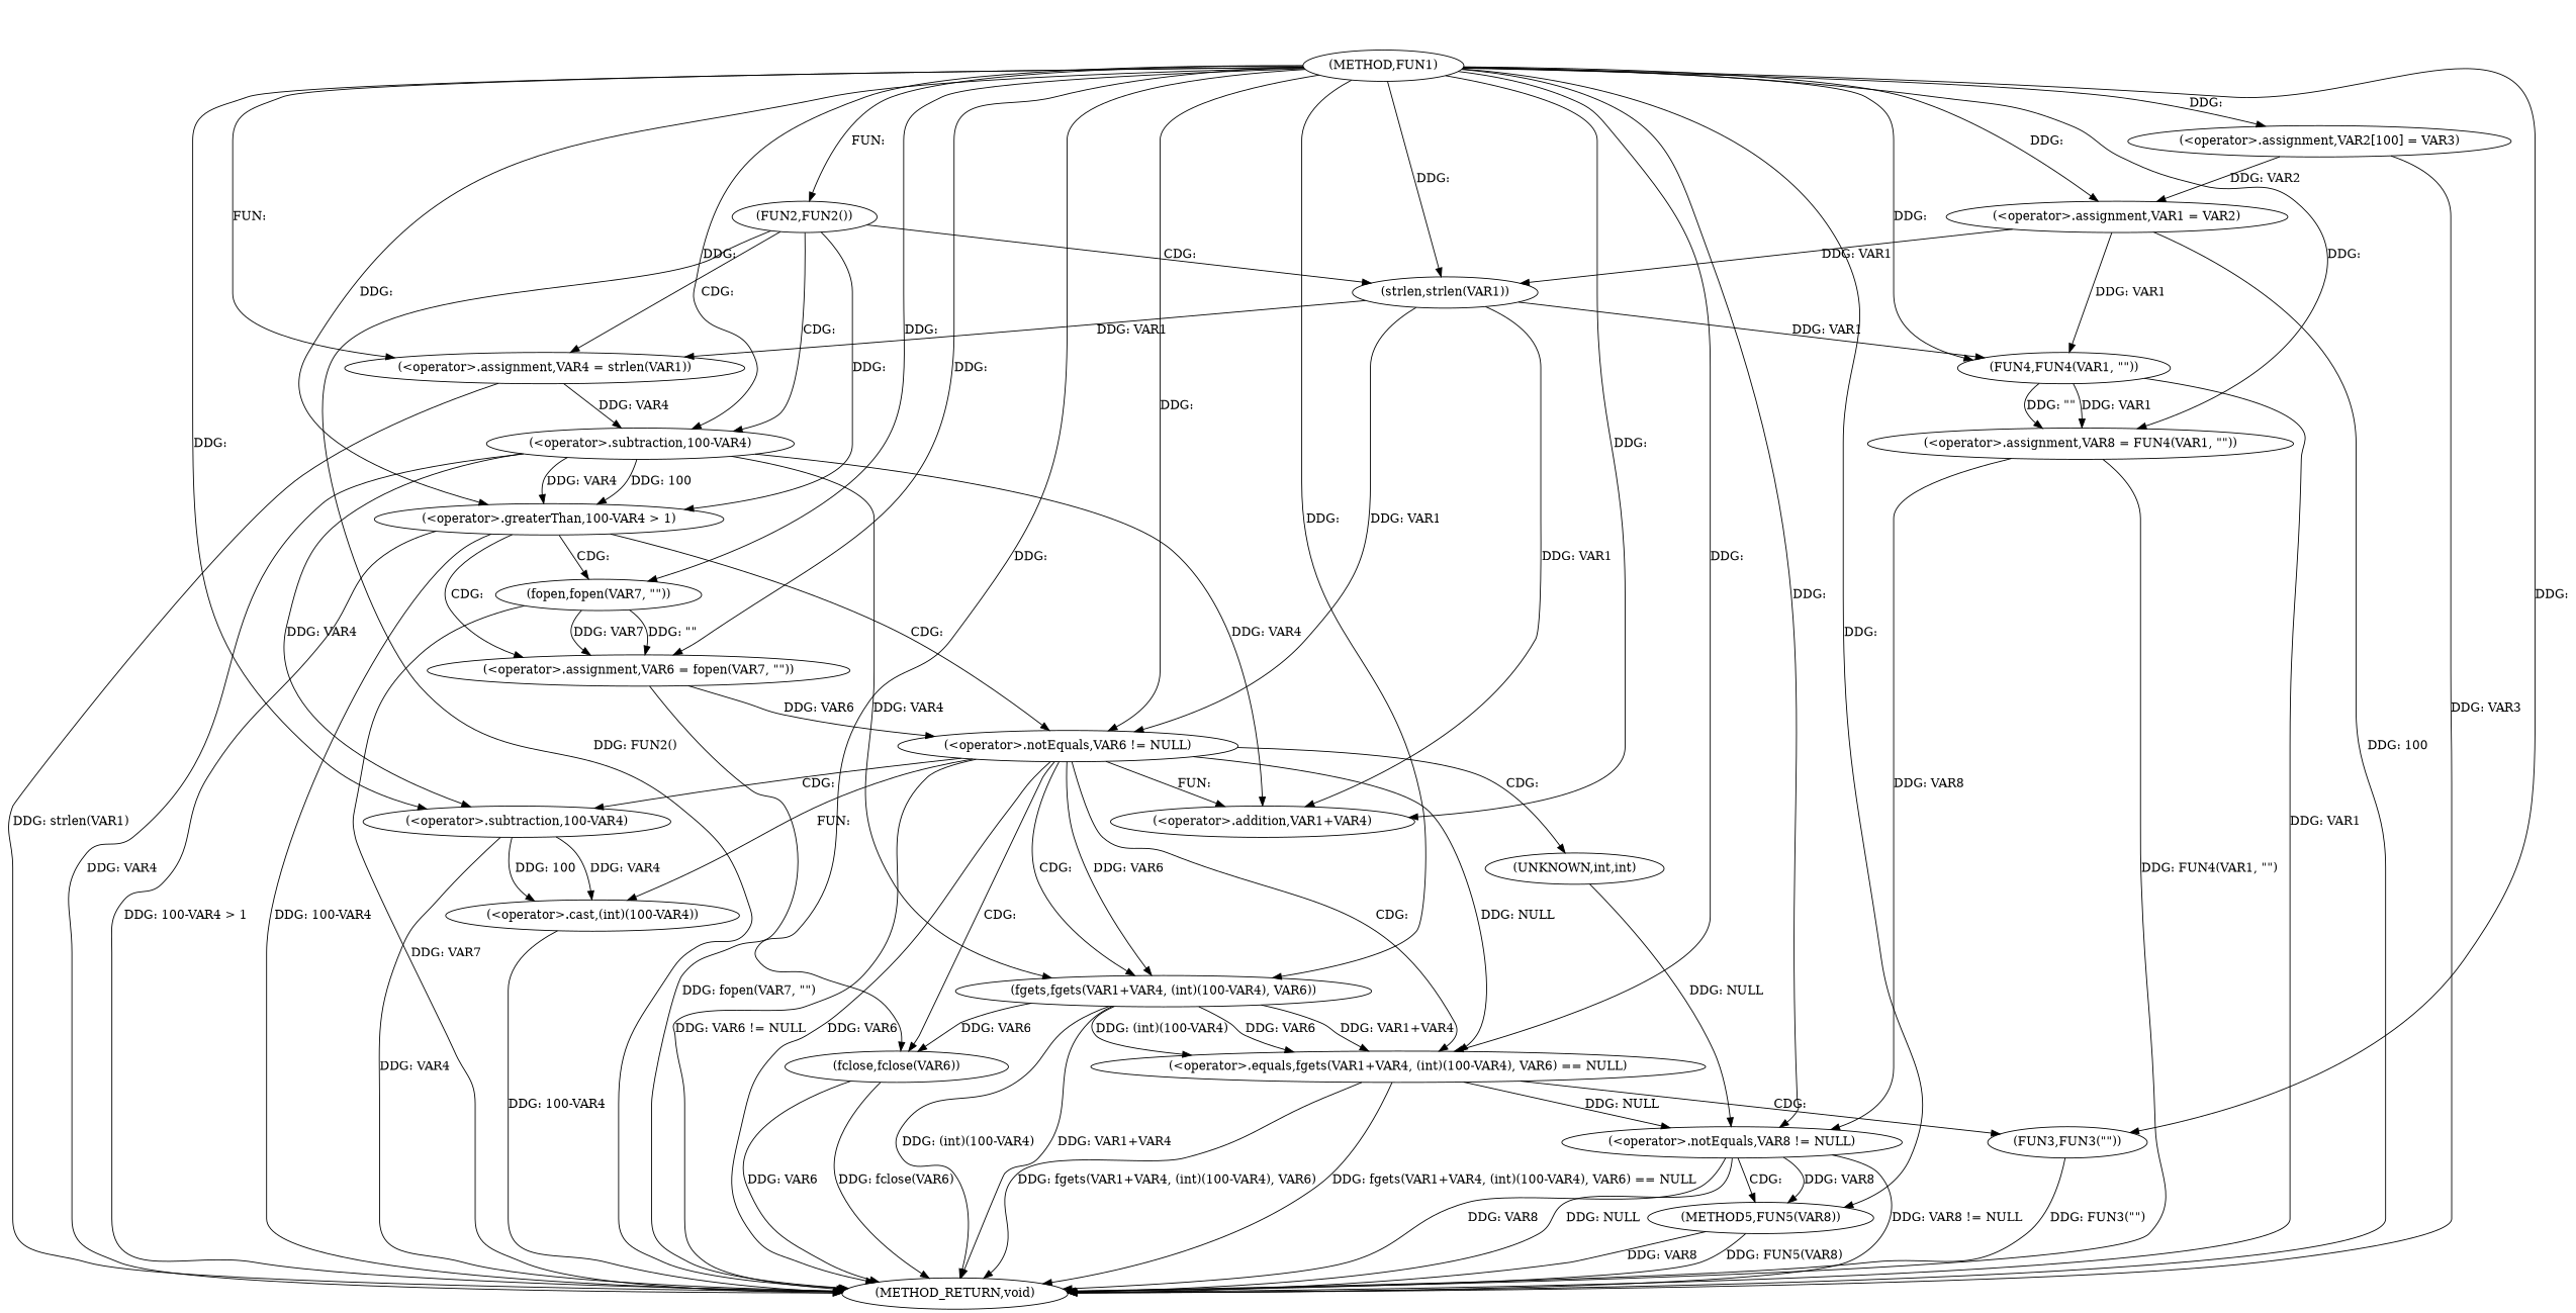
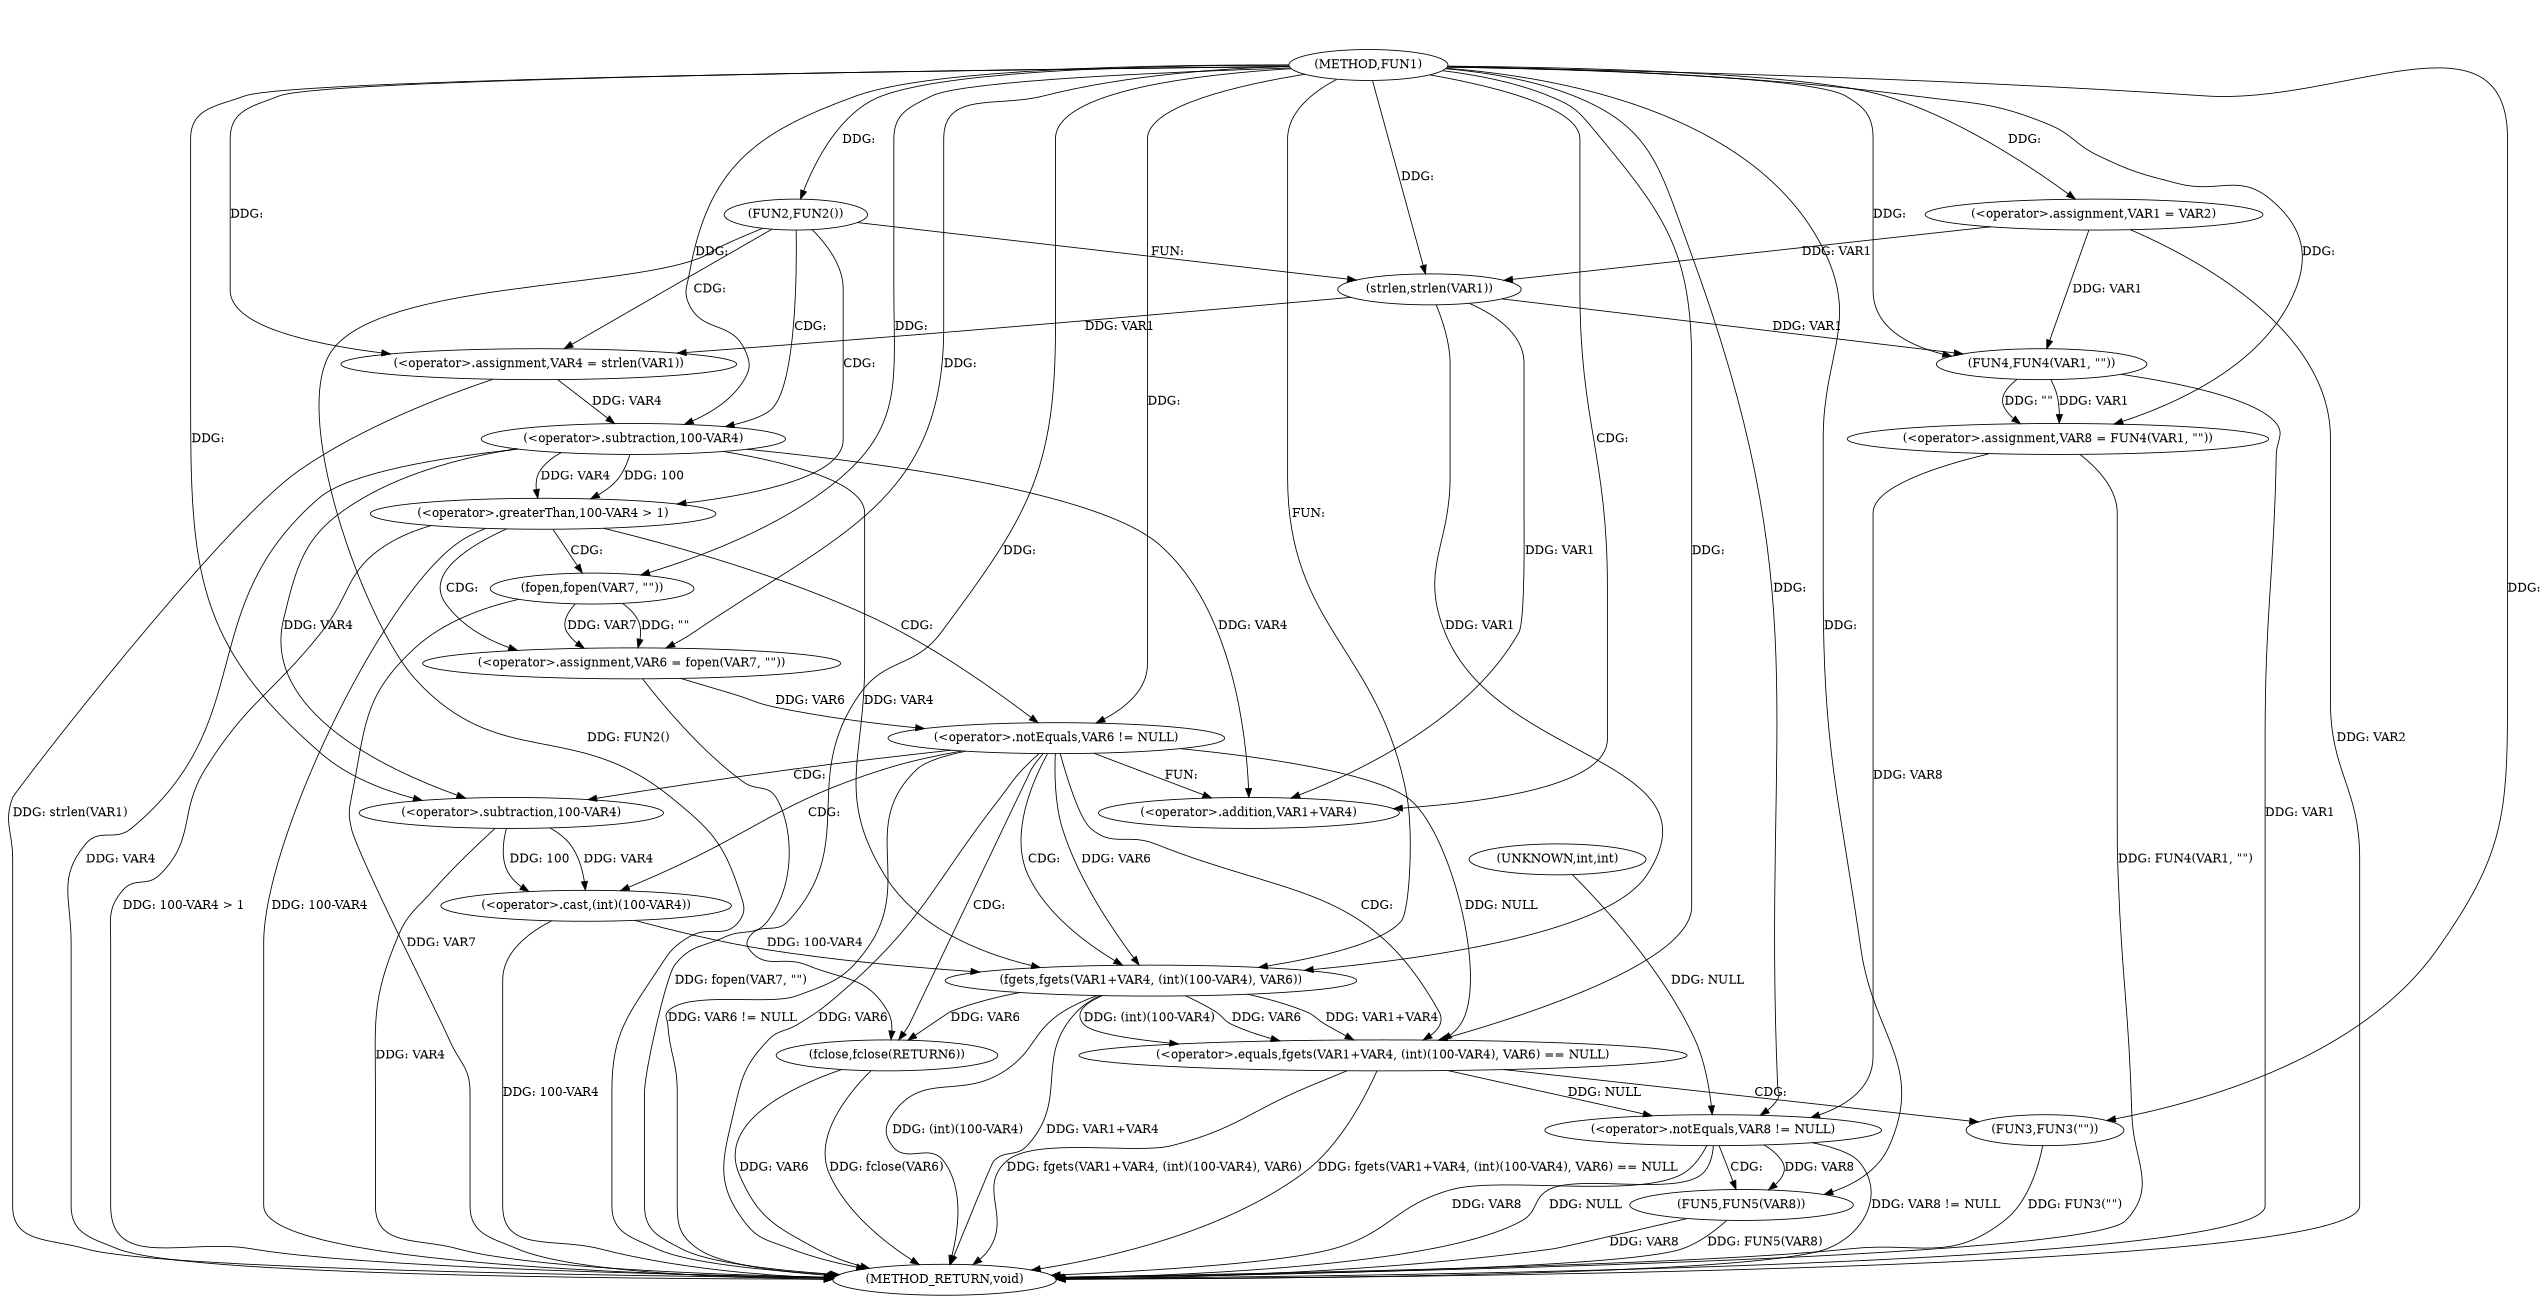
  digraph {
    n1 [label="(METHOD,FUN1)"]
-   n2 [label="(<operator>.assignment,VAR2[100] = VAR3)"]
    n3 [label="(<operator>.assignment,VAR1 = VAR2)"]
    n4 [label="(FUN2,FUN2())"]
    n5 [label="(<operator>.assignment,VAR4 = strlen(VAR1))"]
    n6 [label="(strlen,strlen(VAR1))"]
    n7 [label="(<operator>.greaterThan,100-VAR4 > 1)"]
    n8 [label="(<operator>.subtraction,100-VAR4)"]
    n9 [label="(<operator>.assignment,VAR6 = fopen(VAR7, \"\"))"]
    n10 [label="(fopen,fopen(VAR7, \"\"))"]
    n11 [label="(<operator>.notEquals,VAR6 != NULL)"]
    n12 [label="(<operator>.equals,fgets(VAR1+VAR4, (int)(100-VAR4), VAR6) == NULL)"]
    n13 [label="(fgets,fgets(VAR1+VAR4, (int)(100-VAR4), VAR6))"]
    n14 [label="(<operator>.addition,VAR1+VAR4)"]
    n15 [label="(<operator>.subtraction,100-VAR4)"]
    n16 [label="(FUN3,FUN3(\"\"))"]
-   n17 [label="(fclose,fclose(VAR6))"]
+   n17 [label="(fclose,fclose(RETURN6))"]
    n18 [label="(<operator>.assignment,VAR8 = FUN4(VAR1, \"\"))"]
    n19 [label="(FUN4,FUN4(VAR1, \"\"))"]
    n20 [label="(<operator>.notEquals,VAR8 != NULL)"]
-   n21 [label="(METHOD5,FUN5(VAR8))"]
+   n21 [label="(FUN5,FUN5(VAR8))"]
    n22 [label="(METHOD_RETURN,void)"]
    n23 [label="(<operator>.cast,(int)(100-VAR4))"]
    n24 [label="(UNKNOWN,int,int)"]
-   n1 -> n2 [label="DDG: "]
    n1 -> n3 [label="DDG: "]
-   n1 -> n4 [label="FUN: "]
-   n1 -> n5 [label="FUN: "]
+   n1 -> n4 [label="DDG: "]
+   n1 -> n5 [label="DDG: "]
    n1 -> n6 [label="DDG: "]
-   n1 -> n7 [label="DDG: "]
    n1 -> n8 [label="DDG: "]
    n1 -> n9 [label="DDG: "]
    n1 -> n10 [label="DDG: "]
    n1 -> n11 [label="DDG: "]
    n1 -> n12 [label="DDG: "]
-   n1 -> n13 [label="DDG: "]
-   n1 -> n14 [label="DDG: "]
+   n1 -> n13 [label="FUN: "]
+   n1 -> n14 [label="CDG: "]
    n1 -> n15 [label="DDG: "]
    n1 -> n16 [label="DDG: "]
    n1 -> n17 [label="DDG: "]
    n1 -> n18 [label="DDG: "]
    n1 -> n19 [label="DDG: "]
    n1 -> n20 [label="DDG: "]
    n1 -> n21 [label="DDG: "]
-   n2 -> n3 [label="DDG: VAR2"]
-   n2 -> n22 [label="DDG: VAR3"]
    n3 -> n6 [label="DDG: VAR1"]
    n3 -> n19 [label="DDG: VAR1"]
-   n3 -> n22 [label="DDG: 100"]
+   n3 -> n22 [label="DDG: VAR2"]
    n4 -> n5 [label="CDG: "]
-   n4 -> n6 [label="CDG: "]
-   n4 -> n7 [label="DDG: "]
+   n4 -> n6 [label="FUN: "]
+   n4 -> n7 [label="CDG: "]
    n4 -> n8 [label="CDG: "]
    n4 -> n22 [label="DDG: FUN2()"]
    n5 -> n8 [label="DDG: VAR4"]
    n5 -> n22 [label="DDG: strlen(VAR1)"]
    n6 -> n5 [label="DDG: VAR1"]
-   n6 -> n11 [label="DDG: VAR1"]
+   n6 -> n13 [label="DDG: VAR1"]
    n6 -> n14 [label="DDG: VAR1"]
    n6 -> n19 [label="DDG: VAR1"]
    n7 -> n9 [label="CDG: "]
    n7 -> n10 [label="CDG: "]
    n7 -> n11 [label="CDG: "]
    n7 -> n22 [label="DDG: 100-VAR4 > 1"]
    n7 -> n22 [label="DDG: 100-VAR4"]
    n8 -> n7 [label="DDG: 100"]
    n8 -> n7 [label="DDG: VAR4"]
    n8 -> n13 [label="DDG: VAR4"]
    n8 -> n14 [label="DDG: VAR4"]
    n8 -> n15 [label="DDG: VAR4"]
    n8 -> n22 [label="DDG: VAR4"]
    n9 -> n11 [label="DDG: VAR6"]
    n9 -> n22 [label="DDG: fopen(VAR7, \"\")"]
    n10 -> n9 [label="DDG: VAR7"]
    n10 -> n9 [label="DDG: \"\""]
    n10 -> n22 [label="DDG: VAR7"]
    n11 -> n12 [label="DDG: NULL"]
    n11 -> n12 [label="CDG: "]
    n11 -> n13 [label="DDG: VAR6"]
    n11 -> n13 [label="CDG: "]
    n11 -> n14 [label="FUN: "]
    n11 -> n15 [label="CDG: "]
    n11 -> n17 [label="CDG: "]
    n11 -> n22 [label="DDG: VAR6 != NULL"]
    n11 -> n22 [label="DDG: VAR6"]
-   n11 -> n23 [label="FUN: "]
-   n11 -> n24 [label="CDG: "]
+   n11 -> n23 [label="CDG: "]
    n12 -> n16 [label="CDG: "]
    n12 -> n20 [label="DDG: NULL"]
    n12 -> n22 [label="DDG: fgets(VAR1+VAR4, (int)(100-VAR4), VAR6)"]
    n12 -> n22 [label="DDG: fgets(VAR1+VAR4, (int)(100-VAR4), VAR6) == NULL"]
    n13 -> n12 [label="DDG: VAR1+VAR4"]
    n13 -> n12 [label="DDG: (int)(100-VAR4)"]
    n13 -> n12 [label="DDG: VAR6"]
    n13 -> n17 [label="DDG: VAR6"]
    n13 -> n22 [label="DDG: VAR1+VAR4"]
    n13 -> n22 [label="DDG: (int)(100-VAR4)"]
    n15 -> n22 [label="DDG: VAR4"]
    n15 -> n23 [label="DDG: 100"]
    n15 -> n23 [label="DDG: VAR4"]
    n16 -> n22 [label="DDG: FUN3(\"\")"]
    n17 -> n22 [label="DDG: VAR6"]
    n17 -> n22 [label="DDG: fclose(VAR6)"]
    n18 -> n20 [label="DDG: VAR8"]
    n18 -> n22 [label="DDG: FUN4(VAR1, \"\")"]
    n19 -> n18 [label="DDG: VAR1"]
    n19 -> n18 [label="DDG: \"\""]
    n19 -> n22 [label="DDG: VAR1"]
    n20 -> n21 [label="DDG: VAR8"]
    n20 -> n21 [label="CDG: "]
    n20 -> n22 [label="DDG: VAR8 != NULL"]
    n20 -> n22 [label="DDG: VAR8"]
    n20 -> n22 [label="DDG: NULL"]
    n21 -> n22 [label="DDG: VAR8"]
    n21 -> n22 [label="DDG: FUN5(VAR8)"]
+   n23 -> n13 [label="DDG: 100-VAR4"]
    n23 -> n22 [label="DDG: 100-VAR4"]
    n24 -> n20 [label="DDG: NULL"]
  }
